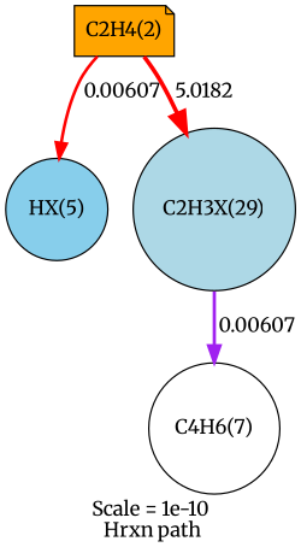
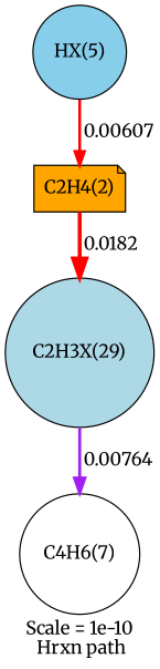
  digraph {
    fontname=Merriweather
    label="Scale = 1e-10\l Hrxn path"
    node [fontname=Merriweather shape=circle style=filled]
    edge [color=red fontname=Merriweather]
    n1 [fillcolor=orange label="C2H4(2)" shape=note]
    n2 [fillcolor=skyblue label="HX(5)"]
    n3 [fillcolor=lightblue label="C2H3X(29)"]
    n4 [fillcolor=white label="C4H6(7)"]
-   n1 -> n2 [arrowsize=1.07 label=" 0.00607" style="setlinewidth(2.15)"]
-   n1 -> n3 [arrowsize=1.49 label=" 5.0182" style="setlinewidth(2.98)"]
-   n3 -> n4 [arrowsize=1.16 color=purple label=" 0.00607" style="setlinewidth(2.32)"]
+   n2 -> n1 [arrowsize=1.07 label=" 0.00607" style="setlinewidth(2.15)"]
+   n1 -> n3 [arrowsize=1.49 label=" 0.0182" style="setlinewidth(2.98)"]
+   n3 -> n4 [arrowsize=1.16 color=purple label=" 0.00764" style="setlinewidth(2.32)"]
  }
